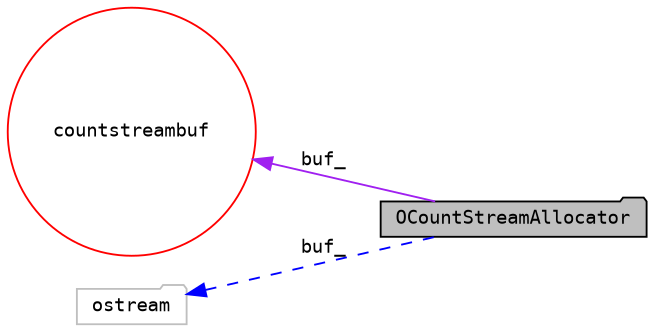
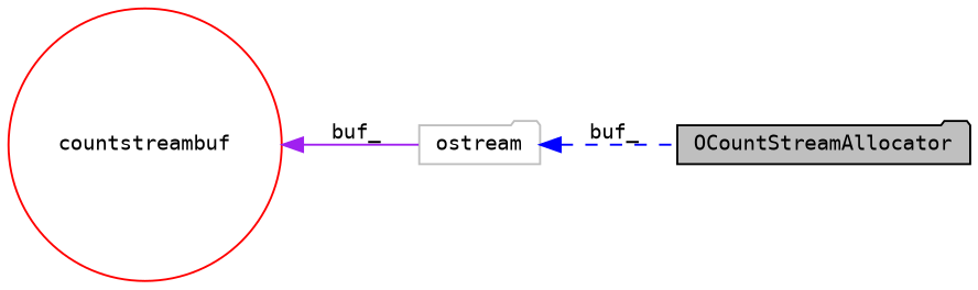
  digraph {
    fontname="DejaVu Sans Mono"
    rankdir=LR
    node [fontname="DejaVu Sans Mono" fontsize=10 shape=folder]
    edge [dir=back fontname="DejaVu Sans Mono" fontsize=10 labelfontname=Helvetica labelfontsize=10]
    n1 [color=black fillcolor=grey75 fontcolor=black height=0.2 label=OCountStreamAllocator style=filled width=0.4]
    n2 [color=red height=0.2 label=countstreambuf shape=circle width=0.4]
    n3 [color=grey75 height=0.2 label=ostream width=0.4]
-   n2 -> n1 [color=purple label=" buf_" style=solid]
+   n2 -> n3 [color=purple label=" buf_" style=solid]
    n3 -> n1 [color=blue label=" buf_" style=dashed]
  }
